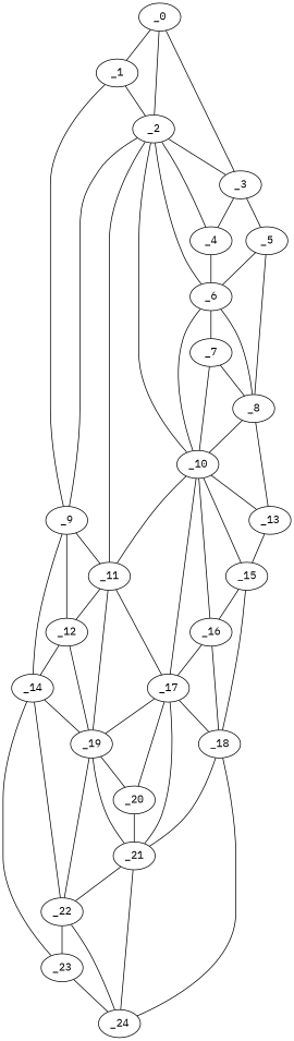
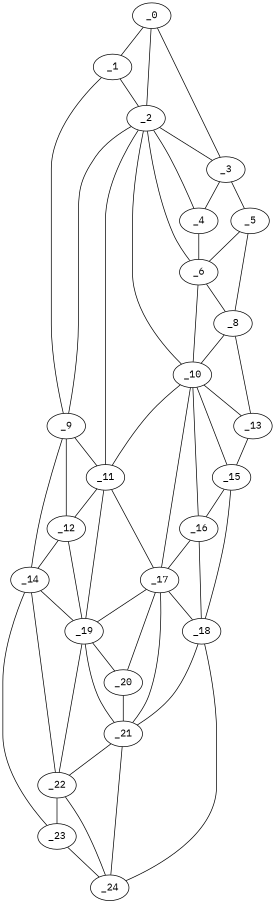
  graph {
    fontname="IBM Plex Mono"
    node [fontname="IBM Plex Mono" y=24]
    edge [fontname="IBM Plex Mono" valence=1]
    _0 [x=5 y=71]
    _1 [x=14 y=86]
    _2 [x=28 y=72]
    _3 [x=31 y=15]
    _9 [x=63 y=97]
    _4 [x=44 y=23]
    _6 [x=55 y=22]
    _10 [x=66]
    _11 [x=67 y=87]
    _5 [x=47 y=11]
    _12 [x=85 y=89]
    _14 [x=97 y=95]
    _8 [x=61 y=9]
-   _7 [x=60 y=20]
    _13 [x=86 y=10]
    _15 [x=98 y=18]
    _16 [x=101 y=38]
    _17 [x=104 y=46]
    _19 [x=107 y=64]
    _22 [x=121 y=77]
    _23 [x=122 y=93]
    _18 [x=105]
    _20 [x=108 y=55]
    _21 [x=118 y=61]
    _24 [x=123 y=63]
    _0 -- _1
    _0 -- _2 [valence=2]
    _0 -- _3
    _1 -- _2 [valence=2]
    _1 -- _9
    _2 -- _3 [valence=2]
    _2 -- _9 [valence=2]
    _2 -- _4
    _2 -- _6 [valence=2]
    _2 -- _10 [valence=2]
    _2 -- _11
    _3 -- _4
    _3 -- _5
    _9 -- _11 [valence=2]
    _9 -- _12 [valence=2]
    _9 -- _14
    _4 -- _6 [valence=2]
    _6 -- _10 [valence=2]
    _6 -- _8
-   _6 -- _7 [valence=2]
    _10 -- _11 [valence=2]
    _10 -- _13
    _10 -- _15 [valence=2]
    _10 -- _16
    _10 -- _17
    _11 -- _12
    _11 -- _17 [valence=2]
    _11 -- _19 [valence=2]
    _5 -- _6
    _5 -- _8
    _12 -- _14 [valence=2]
    _12 -- _19
    _14 -- _19 [valence=2]
    _14 -- _22 [valence=2]
    _14 -- _23
    _8 -- _10
    _8 -- _13
-   _7 -- _10
-   _7 -- _8 [valence=2]
    _13 -- _15
    _15 -- _16 [valence=2]
    _15 -- _18
    _16 -- _17
    _16 -- _18 [valence=2]
    _17 -- _19 [valence=2]
    _17 -- _18 [valence=2]
    _17 -- _20
    _17 -- _21 [valence=2]
    _19 -- _22
    _19 -- _20 [valence=2]
    _19 -- _21
    _22 -- _23 [valence=2]
    _22 -- _24
    _23 -- _24
    _18 -- _21 [valence=2]
    _18 -- _24
    _20 -- _21 [valence=2]
    _21 -- _22
    _21 -- _24 [valence=2]
  }
